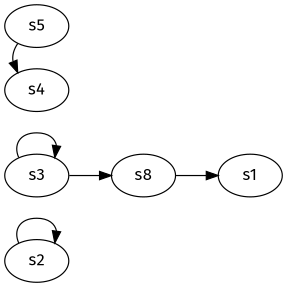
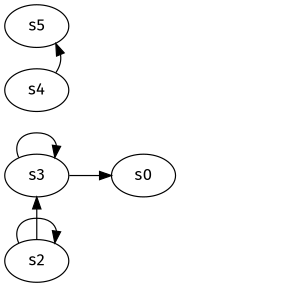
  digraph {
    fontname="Fira Sans"
    rankdir=LR
    node [fontname="Fira Sans" player=1]
    edge [fontname="Fira Sans"]
-   s1
-   s0 [player=0 label=s8]
+   s0 [player=0]
    s2 [player=0]
    s3
    s5
    s4 [player=0]
-   s0 -> s1
    s2 -> s2 [constraint="time % 4 == 0"]
+   s2 -> s3 [constraint="time == 1 || time == 13 || time == 16"]
    s3 -> s0
    s3 -> s3 [constraint="time % 4 == 0"]
-   s5 -> s4 [constraint="time == 4 || time == 15 || time == 18"]
+   s4 -> s5 [constraint="time == 4 || time == 15 || time == 18"]
  }
